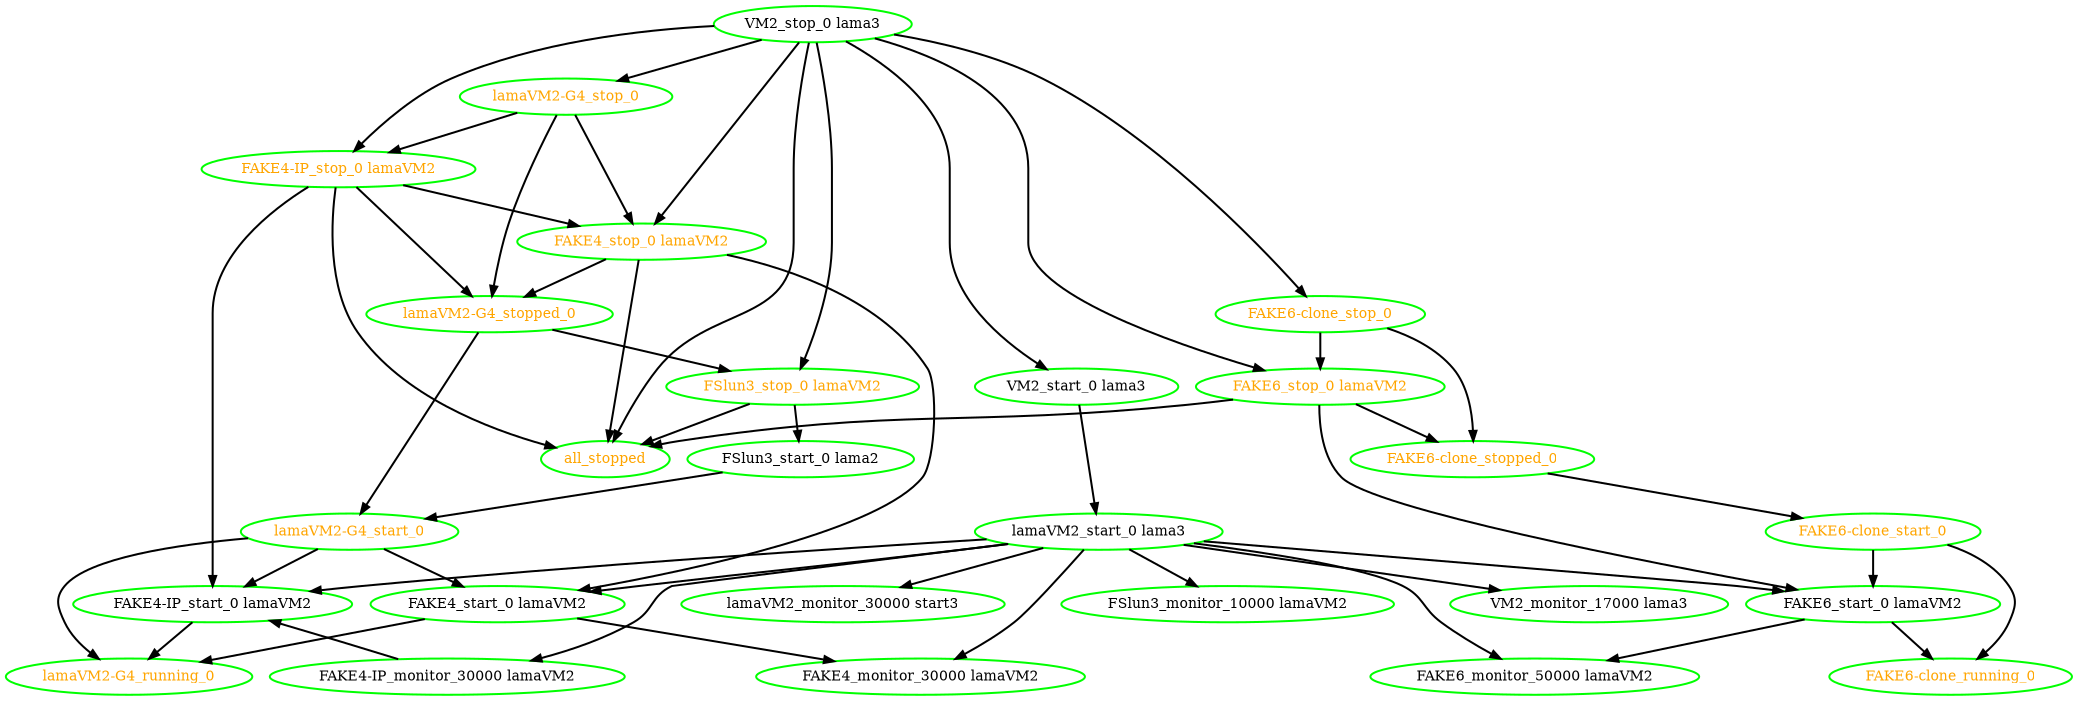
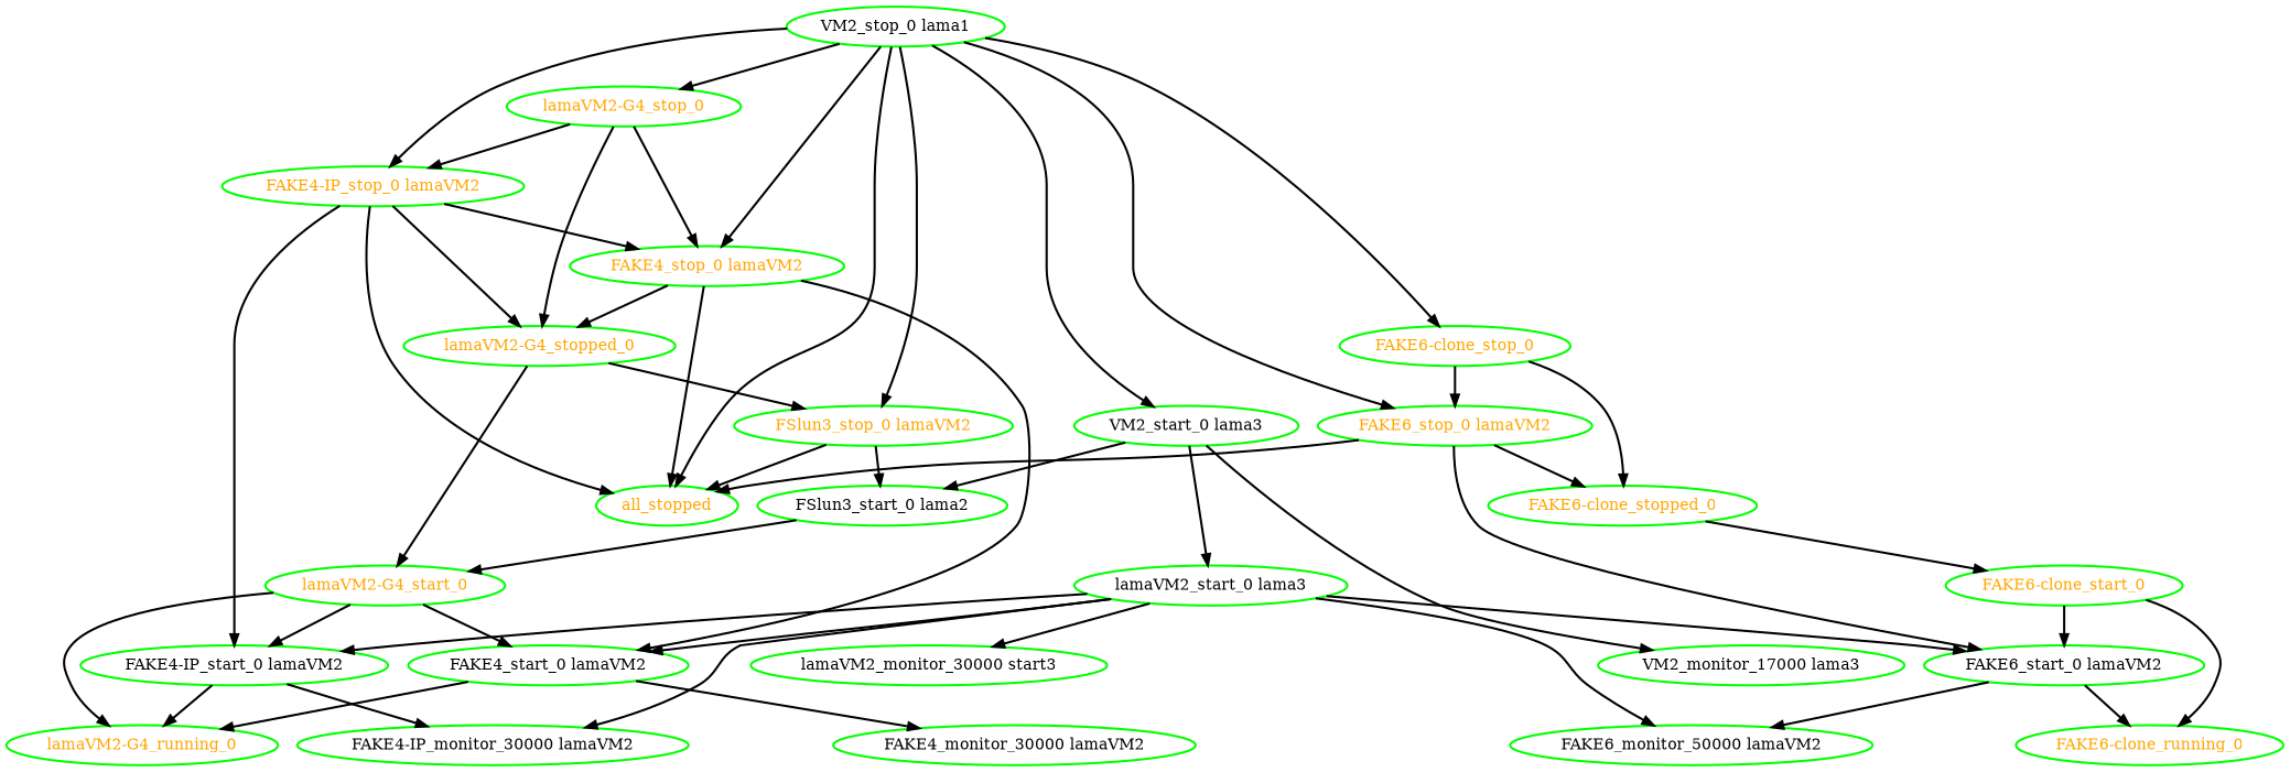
  digraph {
    node [color=green fontcolor=black style=bold]
    edge [style=bold]
    "FAKE4-IP_start_0 lamaVM2"
    "FAKE4-IP_monitor_30000 lamaVM2"
    "lamaVM2-G4_running_0" [fontcolor=orange]
    "FAKE4-IP_stop_0 lamaVM2" [fontcolor=orange]
    "FAKE4_stop_0 lamaVM2" [fontcolor=orange]
    all_stopped [fontcolor=orange]
    "lamaVM2-G4_stopped_0" [fontcolor=orange]
    "FAKE4_start_0 lamaVM2"
    "lamaVM2-G4_start_0" [fontcolor=orange]
    "FSlun3_stop_0 lamaVM2" [fontcolor=orange]
    "FAKE4_monitor_30000 lamaVM2"
    "FSlun3_start_0 lama2"
    "FAKE6-clone_running_0" [fontcolor=orange]
    "FAKE6-clone_start_0" [fontcolor=orange]
    "FAKE6_start_0 lamaVM2"
    n16 [label="FAKE6_monitor_50000 lamaVM2"]
    "FAKE6-clone_stop_0" [fontcolor=orange]
    "FAKE6-clone_stopped_0" [fontcolor=orange]
    "FAKE6_stop_0 lamaVM2" [fontcolor=orange]
    n20 [label="VM2_monitor_17000 lama3"]
    "VM2_start_0 lama3"
    "lamaVM2_start_0 lama3"
-   "FSlun3_monitor_10000 lamaVM2"
    n24 [label="lamaVM2_monitor_30000 start3"]
-   "VM2_stop_0 lama3"
+   "VM2_stop_0 lama3" [label="VM2_stop_0 lama1"]
    "lamaVM2-G4_stop_0" [fontcolor=orange]
-   "FAKE4-IP_monitor_30000 lamaVM2" -> "FAKE4-IP_start_0 lamaVM2"
+   "FAKE4-IP_start_0 lamaVM2" -> "FAKE4-IP_monitor_30000 lamaVM2"
    "FAKE4-IP_start_0 lamaVM2" -> "lamaVM2-G4_running_0"
    "FAKE4-IP_stop_0 lamaVM2" -> "FAKE4-IP_start_0 lamaVM2"
    "FAKE4-IP_stop_0 lamaVM2" -> "FAKE4_stop_0 lamaVM2"
    "FAKE4-IP_stop_0 lamaVM2" -> all_stopped
    "FAKE4-IP_stop_0 lamaVM2" -> "lamaVM2-G4_stopped_0"
    "FAKE4_stop_0 lamaVM2" -> all_stopped
    "FAKE4_stop_0 lamaVM2" -> "lamaVM2-G4_stopped_0"
    "FAKE4_stop_0 lamaVM2" -> "FAKE4_start_0 lamaVM2"
    "lamaVM2-G4_stopped_0" -> "lamaVM2-G4_start_0"
    "lamaVM2-G4_stopped_0" -> "FSlun3_stop_0 lamaVM2"
    "FAKE4_start_0 lamaVM2" -> "lamaVM2-G4_running_0"
    "FAKE4_start_0 lamaVM2" -> "FAKE4_monitor_30000 lamaVM2"
    "lamaVM2-G4_start_0" -> "FAKE4-IP_start_0 lamaVM2"
    "lamaVM2-G4_start_0" -> "lamaVM2-G4_running_0"
    "lamaVM2-G4_start_0" -> "FAKE4_start_0 lamaVM2"
    "FSlun3_stop_0 lamaVM2" -> all_stopped
    "FSlun3_stop_0 lamaVM2" -> "FSlun3_start_0 lama2"
    "FSlun3_start_0 lama2" -> "lamaVM2-G4_start_0"
    "FAKE6-clone_start_0" -> "FAKE6-clone_running_0"
    "FAKE6-clone_start_0" -> "FAKE6_start_0 lamaVM2"
    "FAKE6_start_0 lamaVM2" -> "FAKE6-clone_running_0"
    "FAKE6_start_0 lamaVM2" -> n16
    "FAKE6-clone_stop_0" -> "FAKE6-clone_stopped_0"
    "FAKE6-clone_stop_0" -> "FAKE6_stop_0 lamaVM2"
    "FAKE6-clone_stopped_0" -> "FAKE6-clone_start_0"
    "FAKE6_stop_0 lamaVM2" -> all_stopped
    "FAKE6_stop_0 lamaVM2" -> "FAKE6_start_0 lamaVM2"
    "FAKE6_stop_0 lamaVM2" -> "FAKE6-clone_stopped_0"
-   "lamaVM2_start_0 lama3" -> n20
+   "VM2_start_0 lama3" -> "FSlun3_start_0 lama2"
+   "VM2_start_0 lama3" -> n20
    "VM2_start_0 lama3" -> "lamaVM2_start_0 lama3"
    "lamaVM2_start_0 lama3" -> "FAKE4-IP_start_0 lamaVM2"
    "lamaVM2_start_0 lama3" -> "FAKE4-IP_monitor_30000 lamaVM2"
    "lamaVM2_start_0 lama3" -> "FAKE4_start_0 lamaVM2"
-   "lamaVM2_start_0 lama3" -> "FAKE4_monitor_30000 lamaVM2"
    "lamaVM2_start_0 lama3" -> "FAKE6_start_0 lamaVM2"
    "lamaVM2_start_0 lama3" -> n16
-   "lamaVM2_start_0 lama3" -> "FSlun3_monitor_10000 lamaVM2"
    "lamaVM2_start_0 lama3" -> n24
    "VM2_stop_0 lama3" -> "FAKE4-IP_stop_0 lamaVM2"
    "VM2_stop_0 lama3" -> "FAKE4_stop_0 lamaVM2"
    "VM2_stop_0 lama3" -> all_stopped
    "VM2_stop_0 lama3" -> "FSlun3_stop_0 lamaVM2"
    "VM2_stop_0 lama3" -> "FAKE6-clone_stop_0"
    "VM2_stop_0 lama3" -> "FAKE6_stop_0 lamaVM2"
    "VM2_stop_0 lama3" -> "VM2_start_0 lama3"
    "VM2_stop_0 lama3" -> "lamaVM2-G4_stop_0"
    "lamaVM2-G4_stop_0" -> "FAKE4-IP_stop_0 lamaVM2"
    "lamaVM2-G4_stop_0" -> "FAKE4_stop_0 lamaVM2"
    "lamaVM2-G4_stop_0" -> "lamaVM2-G4_stopped_0"
  }
